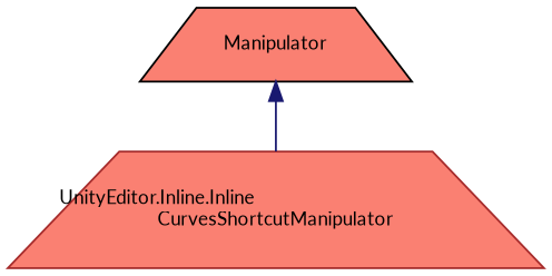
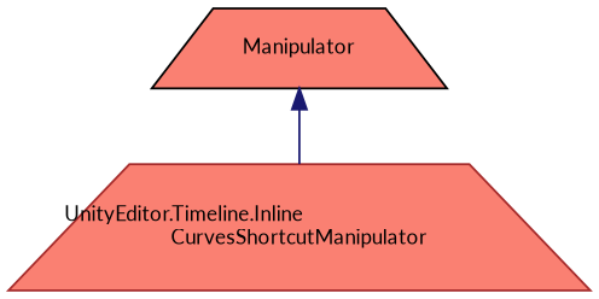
  digraph {
    fontname=Lato
    node [fillcolor=salmon fontname=Lato fontsize=10 shape=trapezium style=filled]
-   n1 [color=brown fontcolor=black height=0.2 label="UnityEditor.Inline.Inline\lCurvesShortcutManipulator" width=0.4]
+   n1 [color=brown fontcolor=black height=0.2 label="UnityEditor.Timeline.Inline\lCurvesShortcutManipulator" width=0.4]
    n2 [color=black height=0.2 label=Manipulator width=0.4]
    n2 -> n1 [color=midnightblue dir=back fontname=Lato fontsize=10 labelfontname=Helvetica labelfontsize=10 style=solid]
  }
